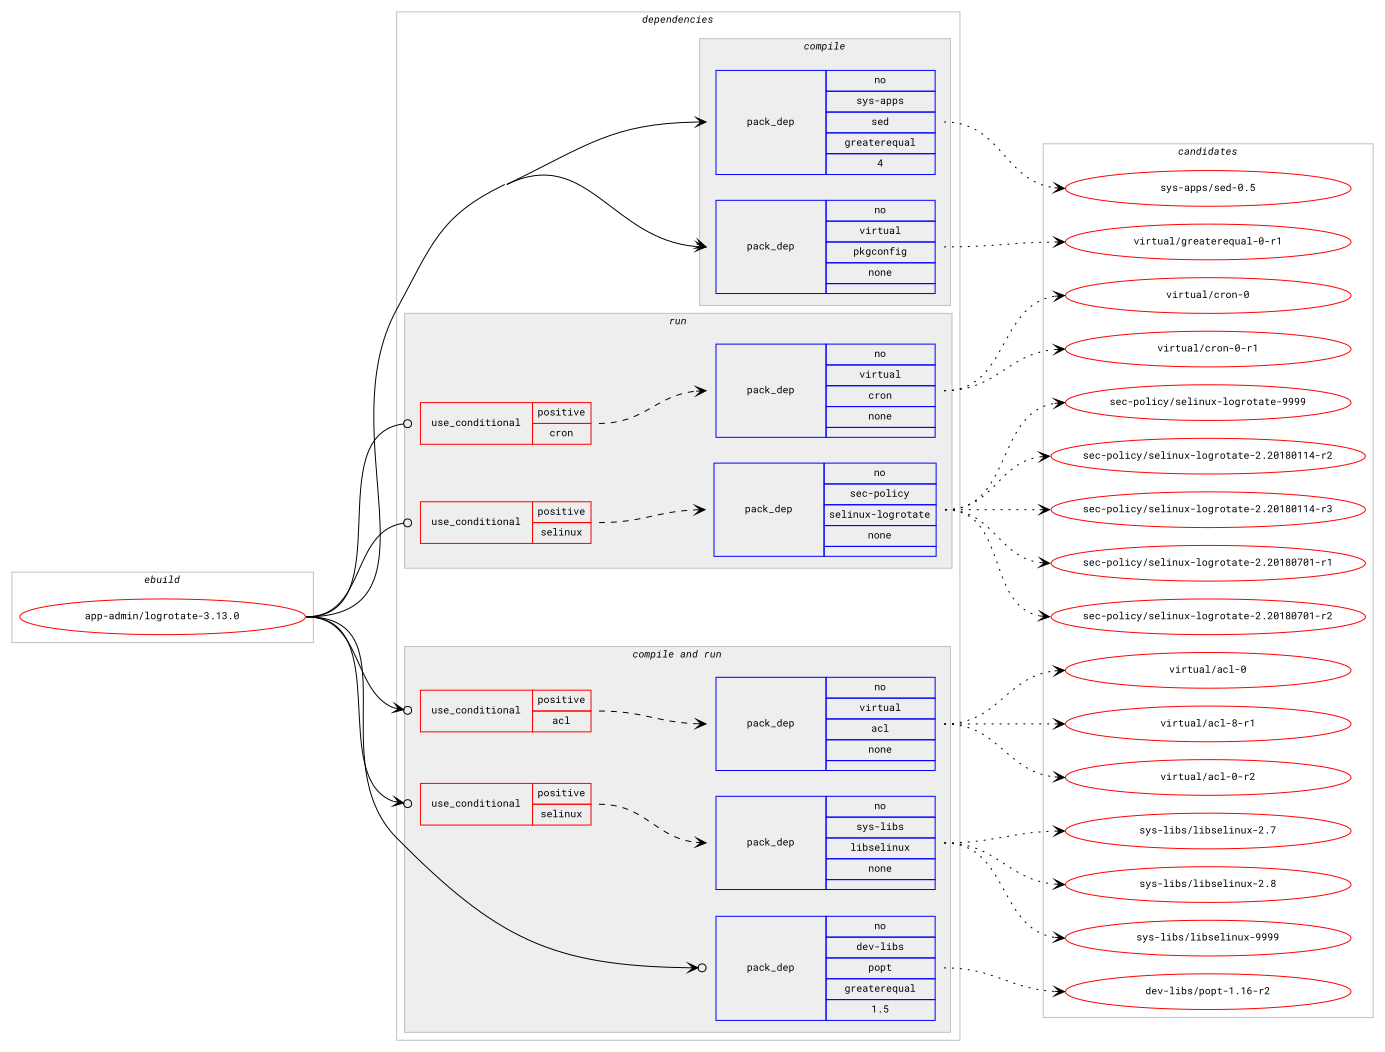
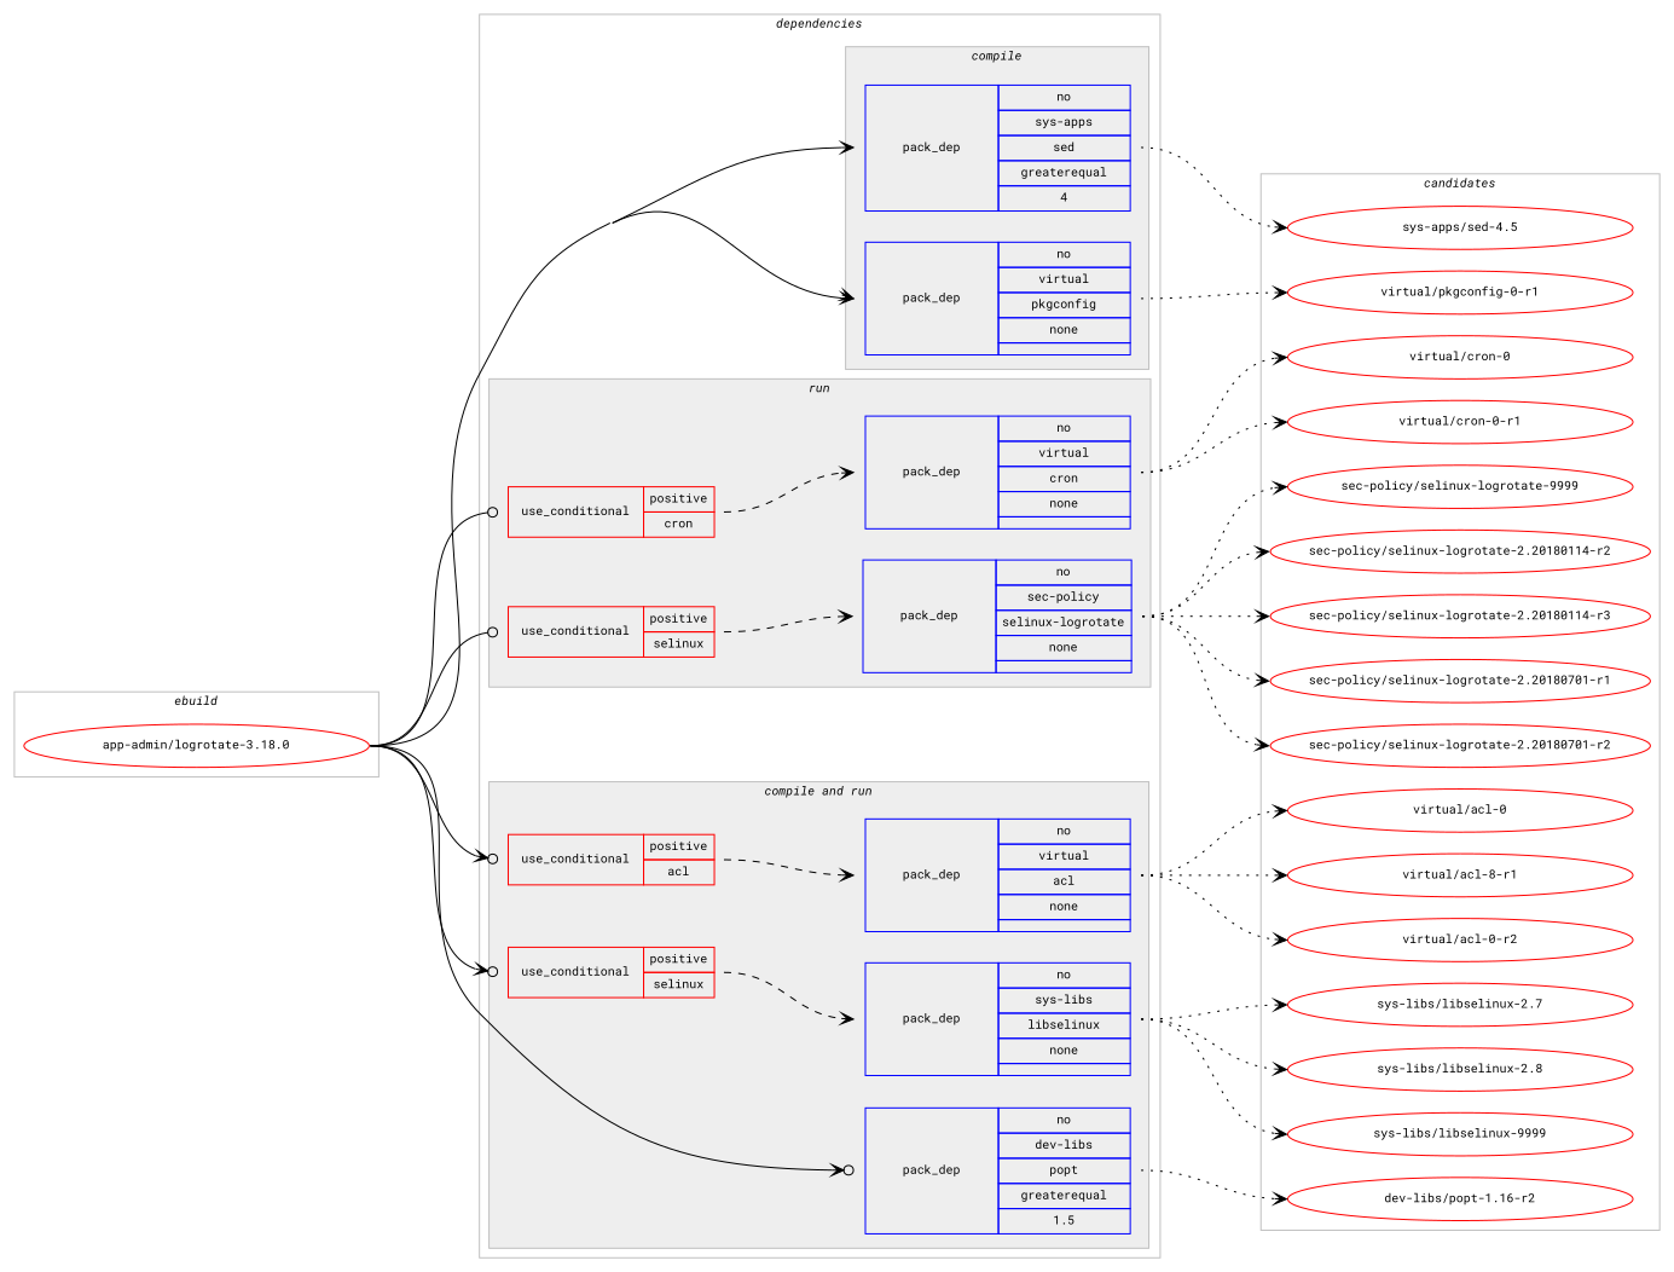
  digraph {
    compound=true
    concentrate=true
    fontname="Roboto Mono"
    fontsize=10
    newrank=true
    rankdir=LR
    ranksep=1.5
    node [color=red fontname="Roboto Mono" fontsize=10]
    edge [arrowhead=vee fontname="Roboto Mono" headport=w style=dotted tailport=e weight=100]
-   n1 [label="app-admin/logrotate-3.13.0" width=4]
+   n1 [label="app-admin/logrotate-3.18.0" width=4]
    n2 [color=blue label=<<TABLE BORDER="0" CELLBORDER="1" CELLSPACING="0" CELLPADDING="4" WIDTH="220"><TR><TD ROWSPAN="6" CELLPADDING="30">pack_dep</TD></TR><TR><TD WIDTH="110">no</TD></TR><TR><TD>sys-apps</TD></TR><TR><TD>sed</TD></TR><TR><TD>greaterequal</TD></TR><TR><TD>4</TD></TR></TABLE>> shape=none]
    n3 [color=blue label=<<TABLE BORDER="0" CELLBORDER="1" CELLSPACING="0" CELLPADDING="4" WIDTH="220"><TR><TD ROWSPAN="6" CELLPADDING="30">pack_dep</TD></TR><TR><TD WIDTH="110">no</TD></TR><TR><TD>virtual</TD></TR><TR><TD>pkgconfig</TD></TR><TR><TD>none</TD></TR><TR><TD></TD></TR></TABLE>> shape=none]
    n4 [color=blue label=<<TABLE BORDER="0" CELLBORDER="1" CELLSPACING="0" CELLPADDING="4" WIDTH="220"><TR><TD ROWSPAN="6" CELLPADDING="30">pack_dep</TD></TR><TR><TD WIDTH="110">no</TD></TR><TR><TD>virtual</TD></TR><TR><TD>acl</TD></TR><TR><TD>none</TD></TR><TR><TD></TD></TR></TABLE>> shape=none]
    n5 [label=<<TABLE BORDER="0" CELLBORDER="1" CELLSPACING="0" CELLPADDING="4"><TR><TD ROWSPAN="3" CELLPADDING="10">use_conditional</TD></TR><TR><TD>positive</TD></TR><TR><TD>acl</TD></TR></TABLE>> shape=none]
    n6 [color=blue label=<<TABLE BORDER="0" CELLBORDER="1" CELLSPACING="0" CELLPADDING="4" WIDTH="220"><TR><TD ROWSPAN="6" CELLPADDING="30">pack_dep</TD></TR><TR><TD WIDTH="110">no</TD></TR><TR><TD>sys-libs</TD></TR><TR><TD>libselinux</TD></TR><TR><TD>none</TD></TR><TR><TD></TD></TR></TABLE>> shape=none]
    n7 [label=<<TABLE BORDER="0" CELLBORDER="1" CELLSPACING="0" CELLPADDING="4"><TR><TD ROWSPAN="3" CELLPADDING="10">use_conditional</TD></TR><TR><TD>positive</TD></TR><TR><TD>selinux</TD></TR></TABLE>> shape=none]
    n8 [color=blue label=<<TABLE BORDER="0" CELLBORDER="1" CELLSPACING="0" CELLPADDING="4" WIDTH="220"><TR><TD ROWSPAN="6" CELLPADDING="30">pack_dep</TD></TR><TR><TD WIDTH="110">no</TD></TR><TR><TD>dev-libs</TD></TR><TR><TD>popt</TD></TR><TR><TD>greaterequal</TD></TR><TR><TD>1.5</TD></TR></TABLE>> shape=none]
    n9 [color=blue label=<<TABLE BORDER="0" CELLBORDER="1" CELLSPACING="0" CELLPADDING="4" WIDTH="220"><TR><TD ROWSPAN="6" CELLPADDING="30">pack_dep</TD></TR><TR><TD WIDTH="110">no</TD></TR><TR><TD>virtual</TD></TR><TR><TD>cron</TD></TR><TR><TD>none</TD></TR><TR><TD></TD></TR></TABLE>> shape=none]
    n10 [label=<<TABLE BORDER="0" CELLBORDER="1" CELLSPACING="0" CELLPADDING="4"><TR><TD ROWSPAN="3" CELLPADDING="10">use_conditional</TD></TR><TR><TD>positive</TD></TR><TR><TD>cron</TD></TR></TABLE>> shape=none]
    n11 [color=blue label=<<TABLE BORDER="0" CELLBORDER="1" CELLSPACING="0" CELLPADDING="4" WIDTH="220"><TR><TD ROWSPAN="6" CELLPADDING="30">pack_dep</TD></TR><TR><TD WIDTH="110">no</TD></TR><TR><TD>sec-policy</TD></TR><TR><TD>selinux-logrotate</TD></TR><TR><TD>none</TD></TR><TR><TD></TD></TR></TABLE>> shape=none]
    n12 [label=<<TABLE BORDER="0" CELLBORDER="1" CELLSPACING="0" CELLPADDING="4"><TR><TD ROWSPAN="3" CELLPADDING="10">use_conditional</TD></TR><TR><TD>positive</TD></TR><TR><TD>selinux</TD></TR></TABLE>> shape=none]
-   n13 [label="sys-apps/sed-0.5" width=4]
-   n14 [label="virtual/greaterequal-0-r1" width=4]
+   n13 [label="sys-apps/sed-4.5" width=4]
+   n14 [label="virtual/pkgconfig-0-r1" width=4]
    n15 [label="virtual/acl-0" width=4]
    n16 [label="virtual/acl-8-r1" width=4]
    n17 [label="virtual/acl-0-r2" width=4]
    n18 [label="sys-libs/libselinux-2.7" width=4]
    n19 [label="sys-libs/libselinux-2.8" width=4]
    n20 [label="sys-libs/libselinux-9999" width=4]
    n21 [label="dev-libs/popt-1.16-r2" width=4]
    n22 [label="virtual/cron-0" width=4]
    n23 [label="virtual/cron-0-r1" width=4]
    n24 [label="sec-policy/selinux-logrotate-2.20180114-r2" width=4]
    n25 [label="sec-policy/selinux-logrotate-2.20180114-r3" width=4]
    n26 [label="sec-policy/selinux-logrotate-2.20180701-r1" width=4]
    n27 [label="sec-policy/selinux-logrotate-2.20180701-r2" width=4]
    n28 [label="sec-policy/selinux-logrotate-9999" width=4]
    subgraph cluster_1 {
      color=gray
      label=<<i>ebuild</i>>
      rank=same
      n1
    }
    subgraph cluster_2 {
      color=gray
      label=<<i>dependencies</i>>
      subgraph cluster_3 {
        color=gray
        fillcolor="#eeeeee"
        label=<<i>compile</i>>
        style=filled
        subgraph sub_4 {
          color=gray
          fillcolor="#eeeeee"
          label=<<i>compile</i>>
          style=filled
          n2
        }
        subgraph sub_5 {
          color=gray
          fillcolor="#eeeeee"
          label=<<i>compile</i>>
          style=filled
          n3
        }
      }
      subgraph cluster_6 {
        color=gray
        fillcolor="#eeeeee"
        label=<<i>compile and run</i>>
        style=filled
        subgraph sub_7 {
          color=gray
          fillcolor="#eeeeee"
          label=<<i>compile and run</i>>
          style=filled
          n5
          subgraph sub_8 {
            color=gray
            fillcolor="#eeeeee"
            label=<<i>compile and run</i>>
            style=filled
            n4
          }
        }
        subgraph sub_9 {
          color=gray
          fillcolor="#eeeeee"
          label=<<i>compile and run</i>>
          style=filled
          n7
          subgraph sub_10 {
            color=gray
            fillcolor="#eeeeee"
            label=<<i>compile and run</i>>
            style=filled
            n6
          }
        }
        subgraph sub_11 {
          color=gray
          fillcolor="#eeeeee"
          label=<<i>compile and run</i>>
          style=filled
          n8
        }
      }
      subgraph cluster_12 {
        color=gray
        fillcolor="#eeeeee"
        label=<<i>run</i>>
        style=filled
        subgraph sub_13 {
          color=gray
          fillcolor="#eeeeee"
          label=<<i>run</i>>
          style=filled
          n10
          subgraph sub_14 {
            color=gray
            fillcolor="#eeeeee"
            label=<<i>run</i>>
            style=filled
            n9
          }
        }
        subgraph sub_15 {
          color=gray
          fillcolor="#eeeeee"
          label=<<i>run</i>>
          style=filled
          n12
          subgraph sub_16 {
            color=gray
            fillcolor="#eeeeee"
            label=<<i>run</i>>
            style=filled
            n11
          }
        }
      }
    }
    subgraph cluster_17 {
      color=gray
      label=<<i>candidates</i>>
      rank=same
      subgraph sub_18 {
        color=black
        label=<<i>candidates</i>>
        nodesep=1
        rank=same
        n13
      }
      subgraph sub_19 {
        color=black
        label=<<i>candidates</i>>
        nodesep=1
        rank=same
        n14
      }
      subgraph sub_20 {
        color=black
        label=<<i>candidates</i>>
        nodesep=1
        rank=same
        n15
        n16
        n17
      }
      subgraph sub_21 {
        color=black
        label=<<i>candidates</i>>
        nodesep=1
        rank=same
        n18
        n19
        n20
      }
      subgraph sub_22 {
        color=black
        label=<<i>candidates</i>>
        nodesep=1
        rank=same
        n21
      }
      subgraph sub_23 {
        color=black
        label=<<i>candidates</i>>
        nodesep=1
        rank=same
        n22
        n23
      }
      subgraph sub_24 {
        color=black
        label=<<i>candidates</i>>
        nodesep=1
        rank=same
        n24
        n25
        n26
        n27
        n28
      }
    }
    n1 -> n2 [style=solid weight=20]
    n1 -> n3 [style=solid weight=20]
    n1 -> n5 [arrowhead=odotvee style=solid weight=20]
    n1 -> n7 [arrowhead=odotvee style=solid weight=20]
    n1 -> n8 [arrowhead=odotvee style=solid weight=20]
    n1 -> n10 [arrowhead=odot style=solid weight=20]
    n1 -> n12 [arrowhead=odot style=solid weight=20]
    n2 -> n13
    n3 -> n14
    n4 -> n15
    n4 -> n16
    n4 -> n17
    n5 -> n4 [style=dashed weight=20]
    n6 -> n18
    n6 -> n19
    n6 -> n20
    n7 -> n6 [style=dashed weight=20]
    n8 -> n21
    n9 -> n22
    n9 -> n23
    n10 -> n9 [style=dashed weight=20]
    n11 -> n24
    n11 -> n25
    n11 -> n26
    n11 -> n27
    n11 -> n28
    n12 -> n11 [style=dashed weight=20]
  }
